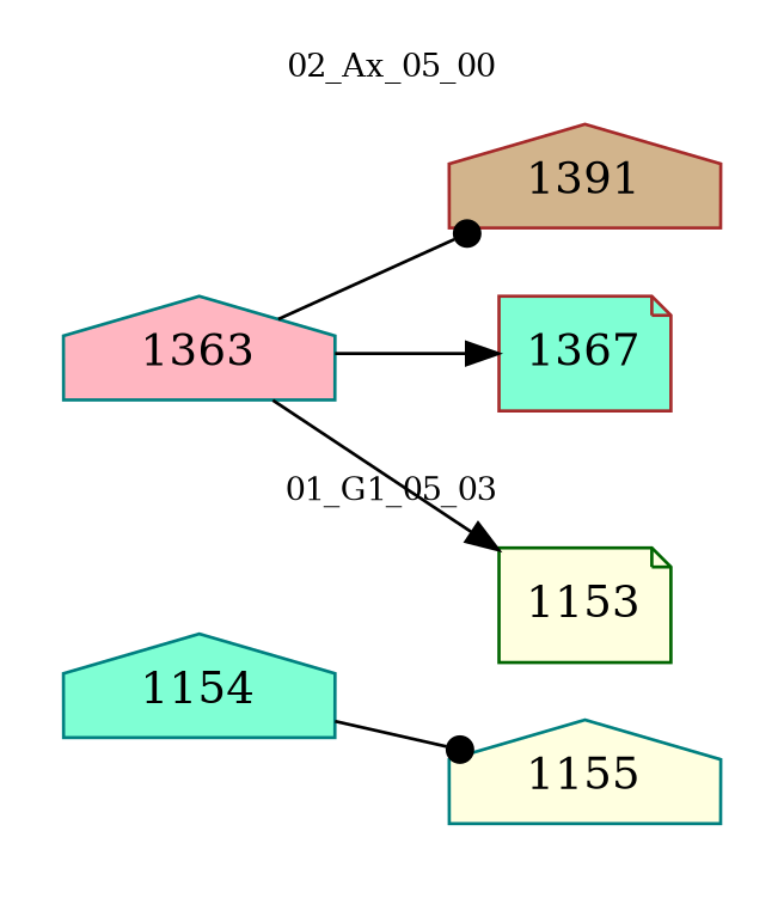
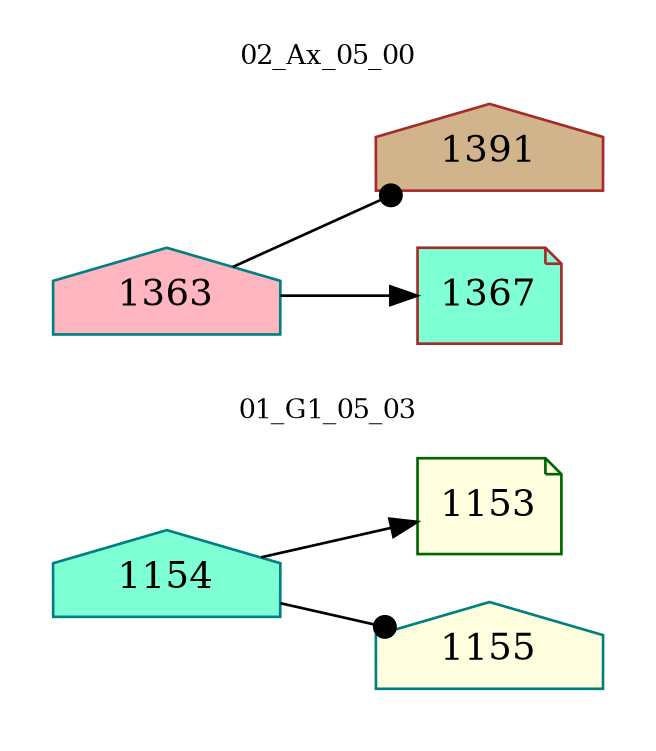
  digraph {
    rankdir=LR
    node [color=teal fillcolor=aquamarine shape=house style=filled]
    edge [arrowhead=normal color=black]
    n1 [fillcolor=lightpink label=1363]
    n2 [color=brown label=1367 shape=note]
    n3 [color=brown fillcolor=tan label=1391]
    n4 [label=1154]
    n5 [color=darkgreen fillcolor=lightyellow label=1153 shape=note]
    n6 [fillcolor=lightyellow label=1155]
    subgraph cluster_1 {
      color=white
      fontsize=10
      label="02_Ax_05_00"
      n1
      n2
      n3
    }
    subgraph cluster_2 {
      color=white
      fontsize=10
      label="01_G1_05_03"
      n4
      n5
      n6
    }
    n1 -> n2
    n1 -> n3 [arrowhead=dot]
-   n1 -> n5
+   n4 -> n5
    n4 -> n6 [arrowhead=dot]
  }
